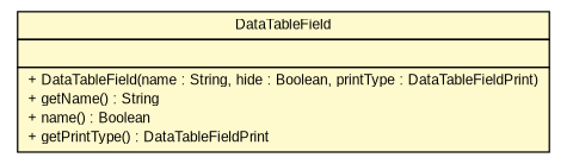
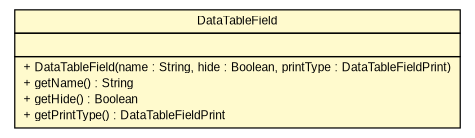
  digraph {
    nodesep=0.25
    ranksep=0.5
-   n1 [fontcolor=black fontname=arial fontsize=10.0 label=<<table title="br.gov.to.sefaz.presentation.managedbean.composites.DataTableField" border="0" cellborder="1" cellspacing="0" cellpadding="2" port="p" bgcolor="lemonChiffon" href="./DataTableField.html"> 		<tr><td><table border="0" cellspacing="0" cellpadding="1"> <tr><td align="center" balign="center"> DataTableField </td></tr> 		</table></td></tr> 		<tr><td><table border="0" cellspacing="0" cellpadding="1"> <tr><td align="left" balign="left">  </td></tr> 		</table></td></tr> 		<tr><td><table border="0" cellspacing="0" cellpadding="1"> <tr><td align="left" balign="left"> + DataTableField(name : String, hide : Boolean, printType : DataTableFieldPrint) </td></tr> <tr><td align="left" balign="left"> + getName() : String </td></tr> <tr><td align="left" balign="left"> + name() : Boolean </td></tr> <tr><td align="left" balign="left"> + getPrintType() : DataTableFieldPrint </td></tr> 		</table></td></tr> 		</table>> shape=plaintext]
+   n1 [fontcolor=black fontname=arial fontsize=10.0 label=<<table title="br.gov.to.sefaz.presentation.managedbean.composites.DataTableField" border="0" cellborder="1" cellspacing="0" cellpadding="2" port="p" bgcolor="lemonChiffon" href="./DataTableField.html"> 		<tr><td><table border="0" cellspacing="0" cellpadding="1"> <tr><td align="center" balign="center"> DataTableField </td></tr> 		</table></td></tr> 		<tr><td><table border="0" cellspacing="0" cellpadding="1"> <tr><td align="left" balign="left">  </td></tr> 		</table></td></tr> 		<tr><td><table border="0" cellspacing="0" cellpadding="1"> <tr><td align="left" balign="left"> + DataTableField(name : String, hide : Boolean, printType : DataTableFieldPrint) </td></tr> <tr><td align="left" balign="left"> + getName() : String </td></tr> <tr><td align="left" balign="left"> + getHide() : Boolean </td></tr> <tr><td align="left" balign="left"> + getPrintType() : DataTableFieldPrint </td></tr> 		</table></td></tr> 		</table>> shape=plaintext]
  }
